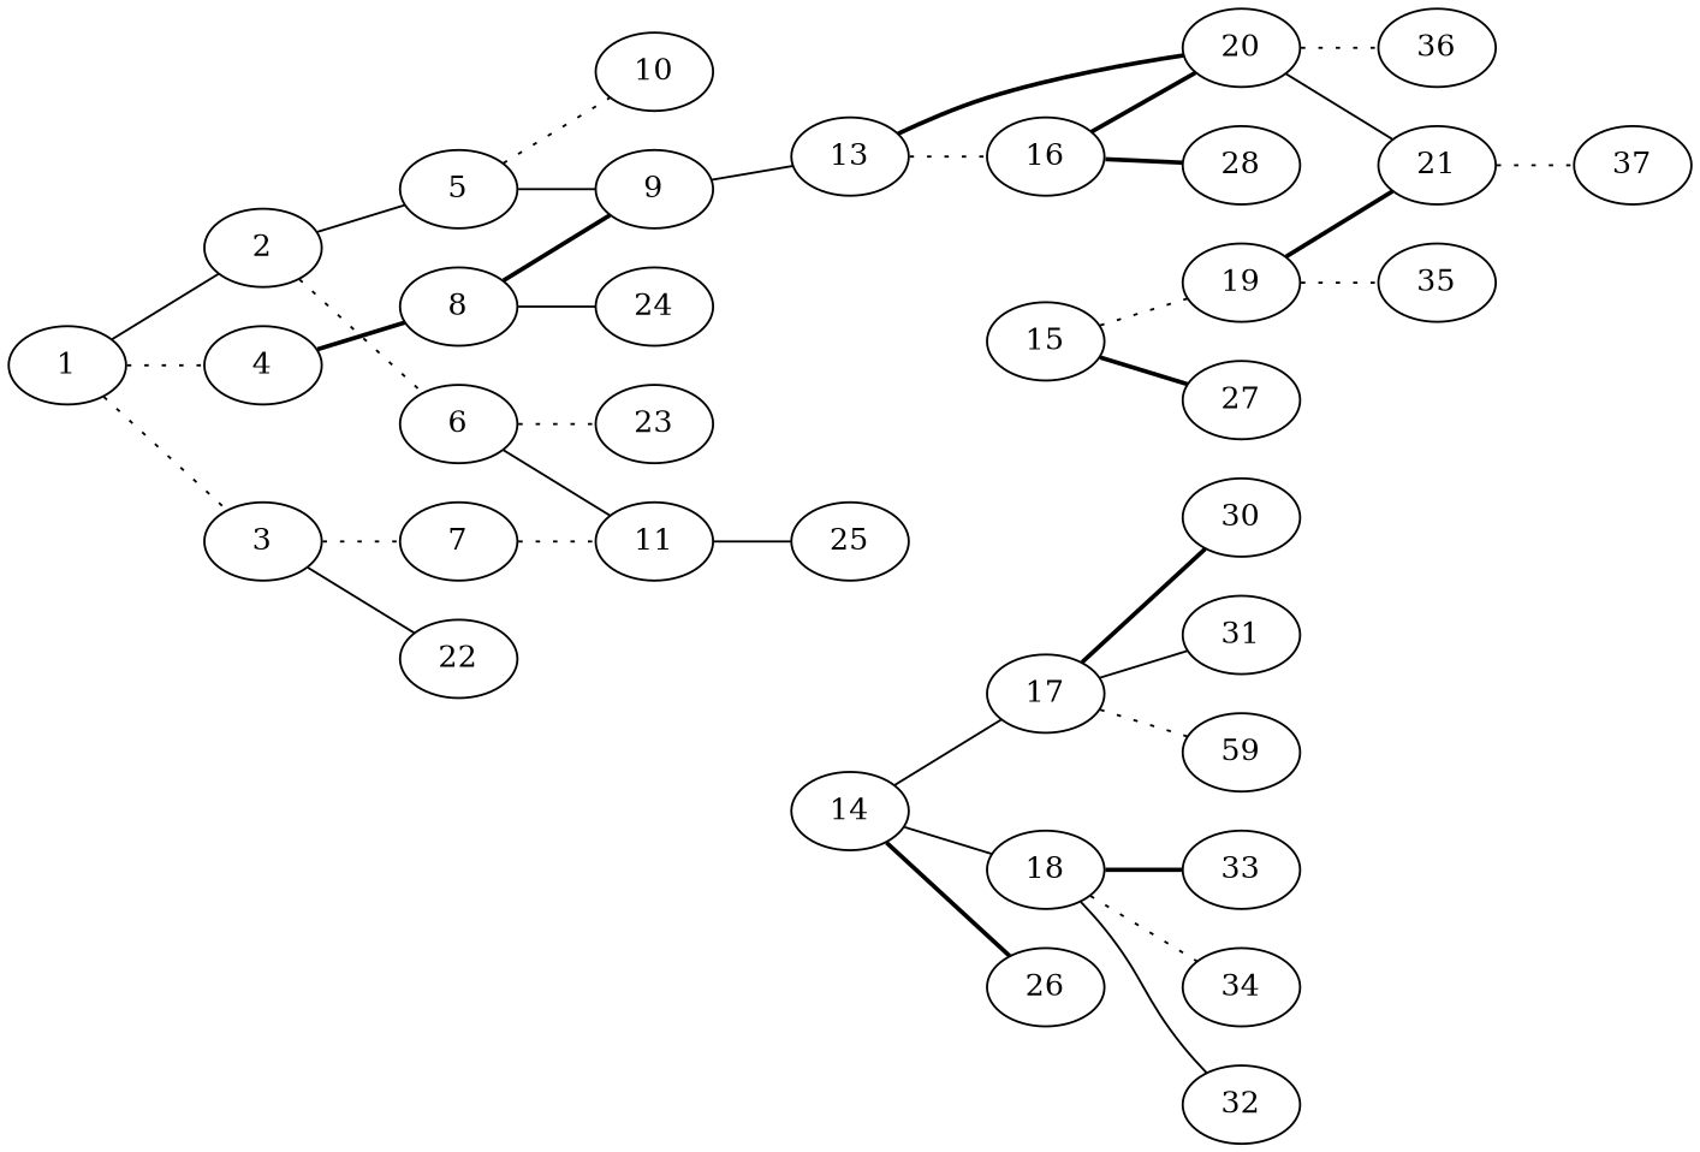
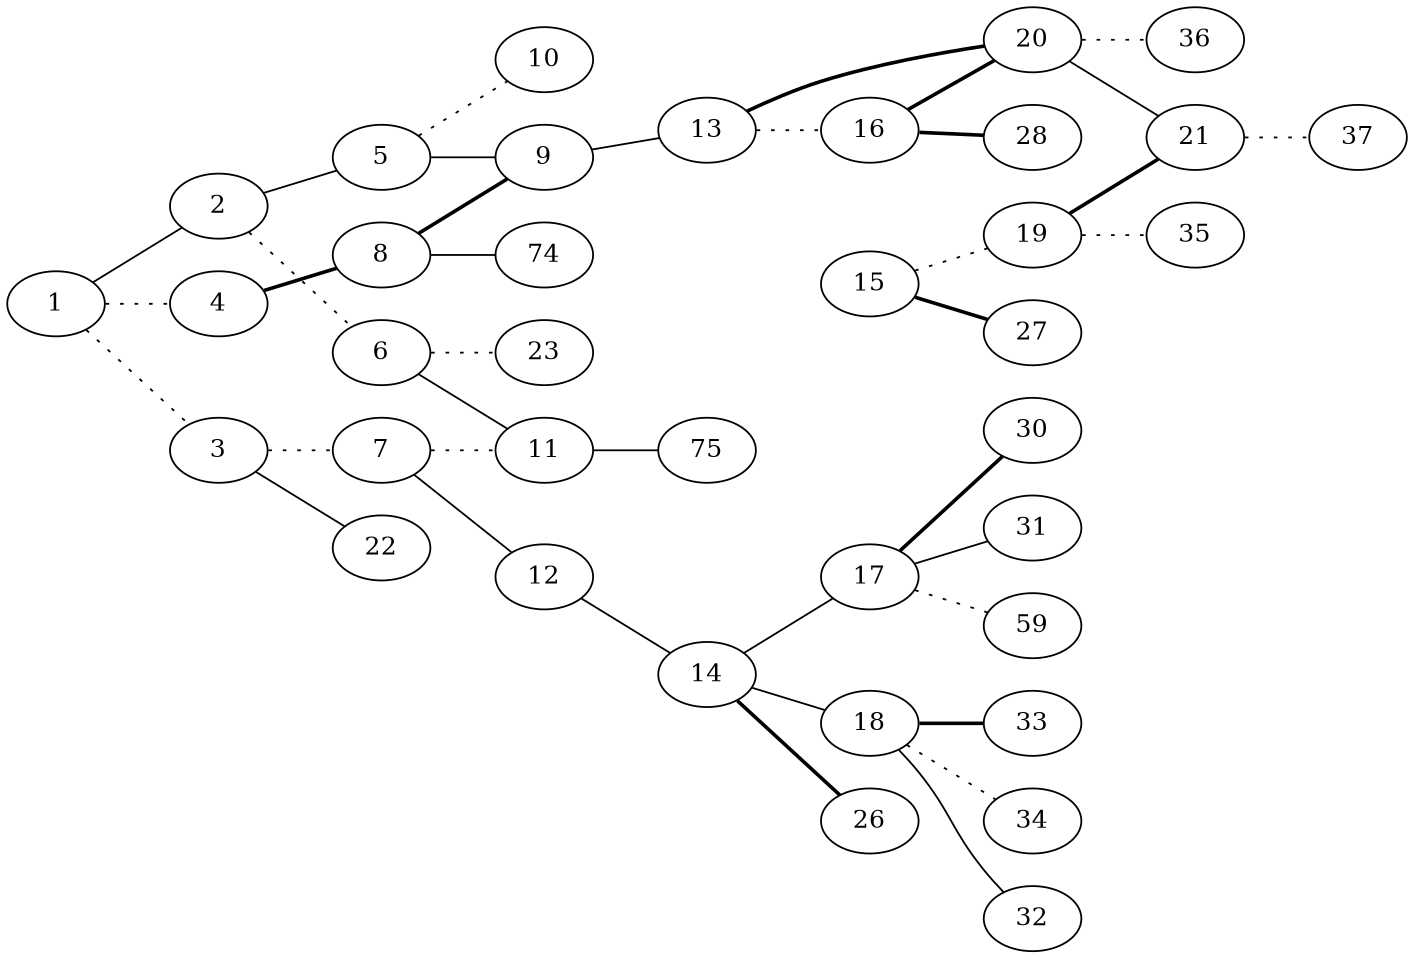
  graph {
    rankdir=LR
    node [chem=C]
    edge [style=solid valence=1]
    1
    2
    3
    4 [chem=O]
    5
    6
    7
    22 [chem=H]
    8
    9
    10 [chem=O]
    11
    23 [chem=H]
-   24 [chem=H]
+   12 [chem=O]
+   24 [chem=H label=74]
    13
-   25 [chem=H]
+   25 [chem=H label=75]
    14
    16
    20
    17
    18
    26 [chem=H]
    15
    19
    27 [chem=H]
    28 [chem=H]
    n28 [chem=H label=59]
    30 [chem=H]
    31 [chem=H]
    32 [chem=H]
    33 [chem=H]
    34 [chem=H]
    21
    35 [chem=H]
    36 [chem=H]
    37 [chem=H]
    1 -- 2 [valence=2]
    1 -- 3 [style=dotted]
    1 -- 4 [style=dotted]
    2 -- 5
    2 -- 6 [style=dotted]
    3 -- 7 [style=dotted valence=2]
    3 -- 22
    4 -- 8 [style=bold]
    5 -- 9
    5 -- 10 [style=dotted valence=2]
    6 -- 11 [valence=2]
    6 -- 23 [style=dotted]
    7 -- 11 [style=dotted]
+   7 -- 12
    8 -- 9 [style=bold valence=2]
    8 -- 24
    9 -- 13
    11 -- 25
+   12 -- 14
    13 -- 16 [style=dotted valence=2]
    13 -- 20 [style=bold]
    14 -- 17
    14 -- 18
    14 -- 26 [style=bold]
    16 -- 20 [style=bold]
    16 -- 28 [style=bold]
    20 -- 21 [valence=2]
    20 -- 36 [style=dotted]
    17 -- n28 [style=dotted]
    17 -- 30 [style=bold]
    17 -- 31
    18 -- 32
    18 -- 33 [style=bold]
    18 -- 34 [style=dotted]
    15 -- 19 [style=dotted valence=2]
    15 -- 27 [style=bold]
    19 -- 21 [style=bold]
    19 -- 35 [style=dotted]
    21 -- 37 [style=dotted]
  }
